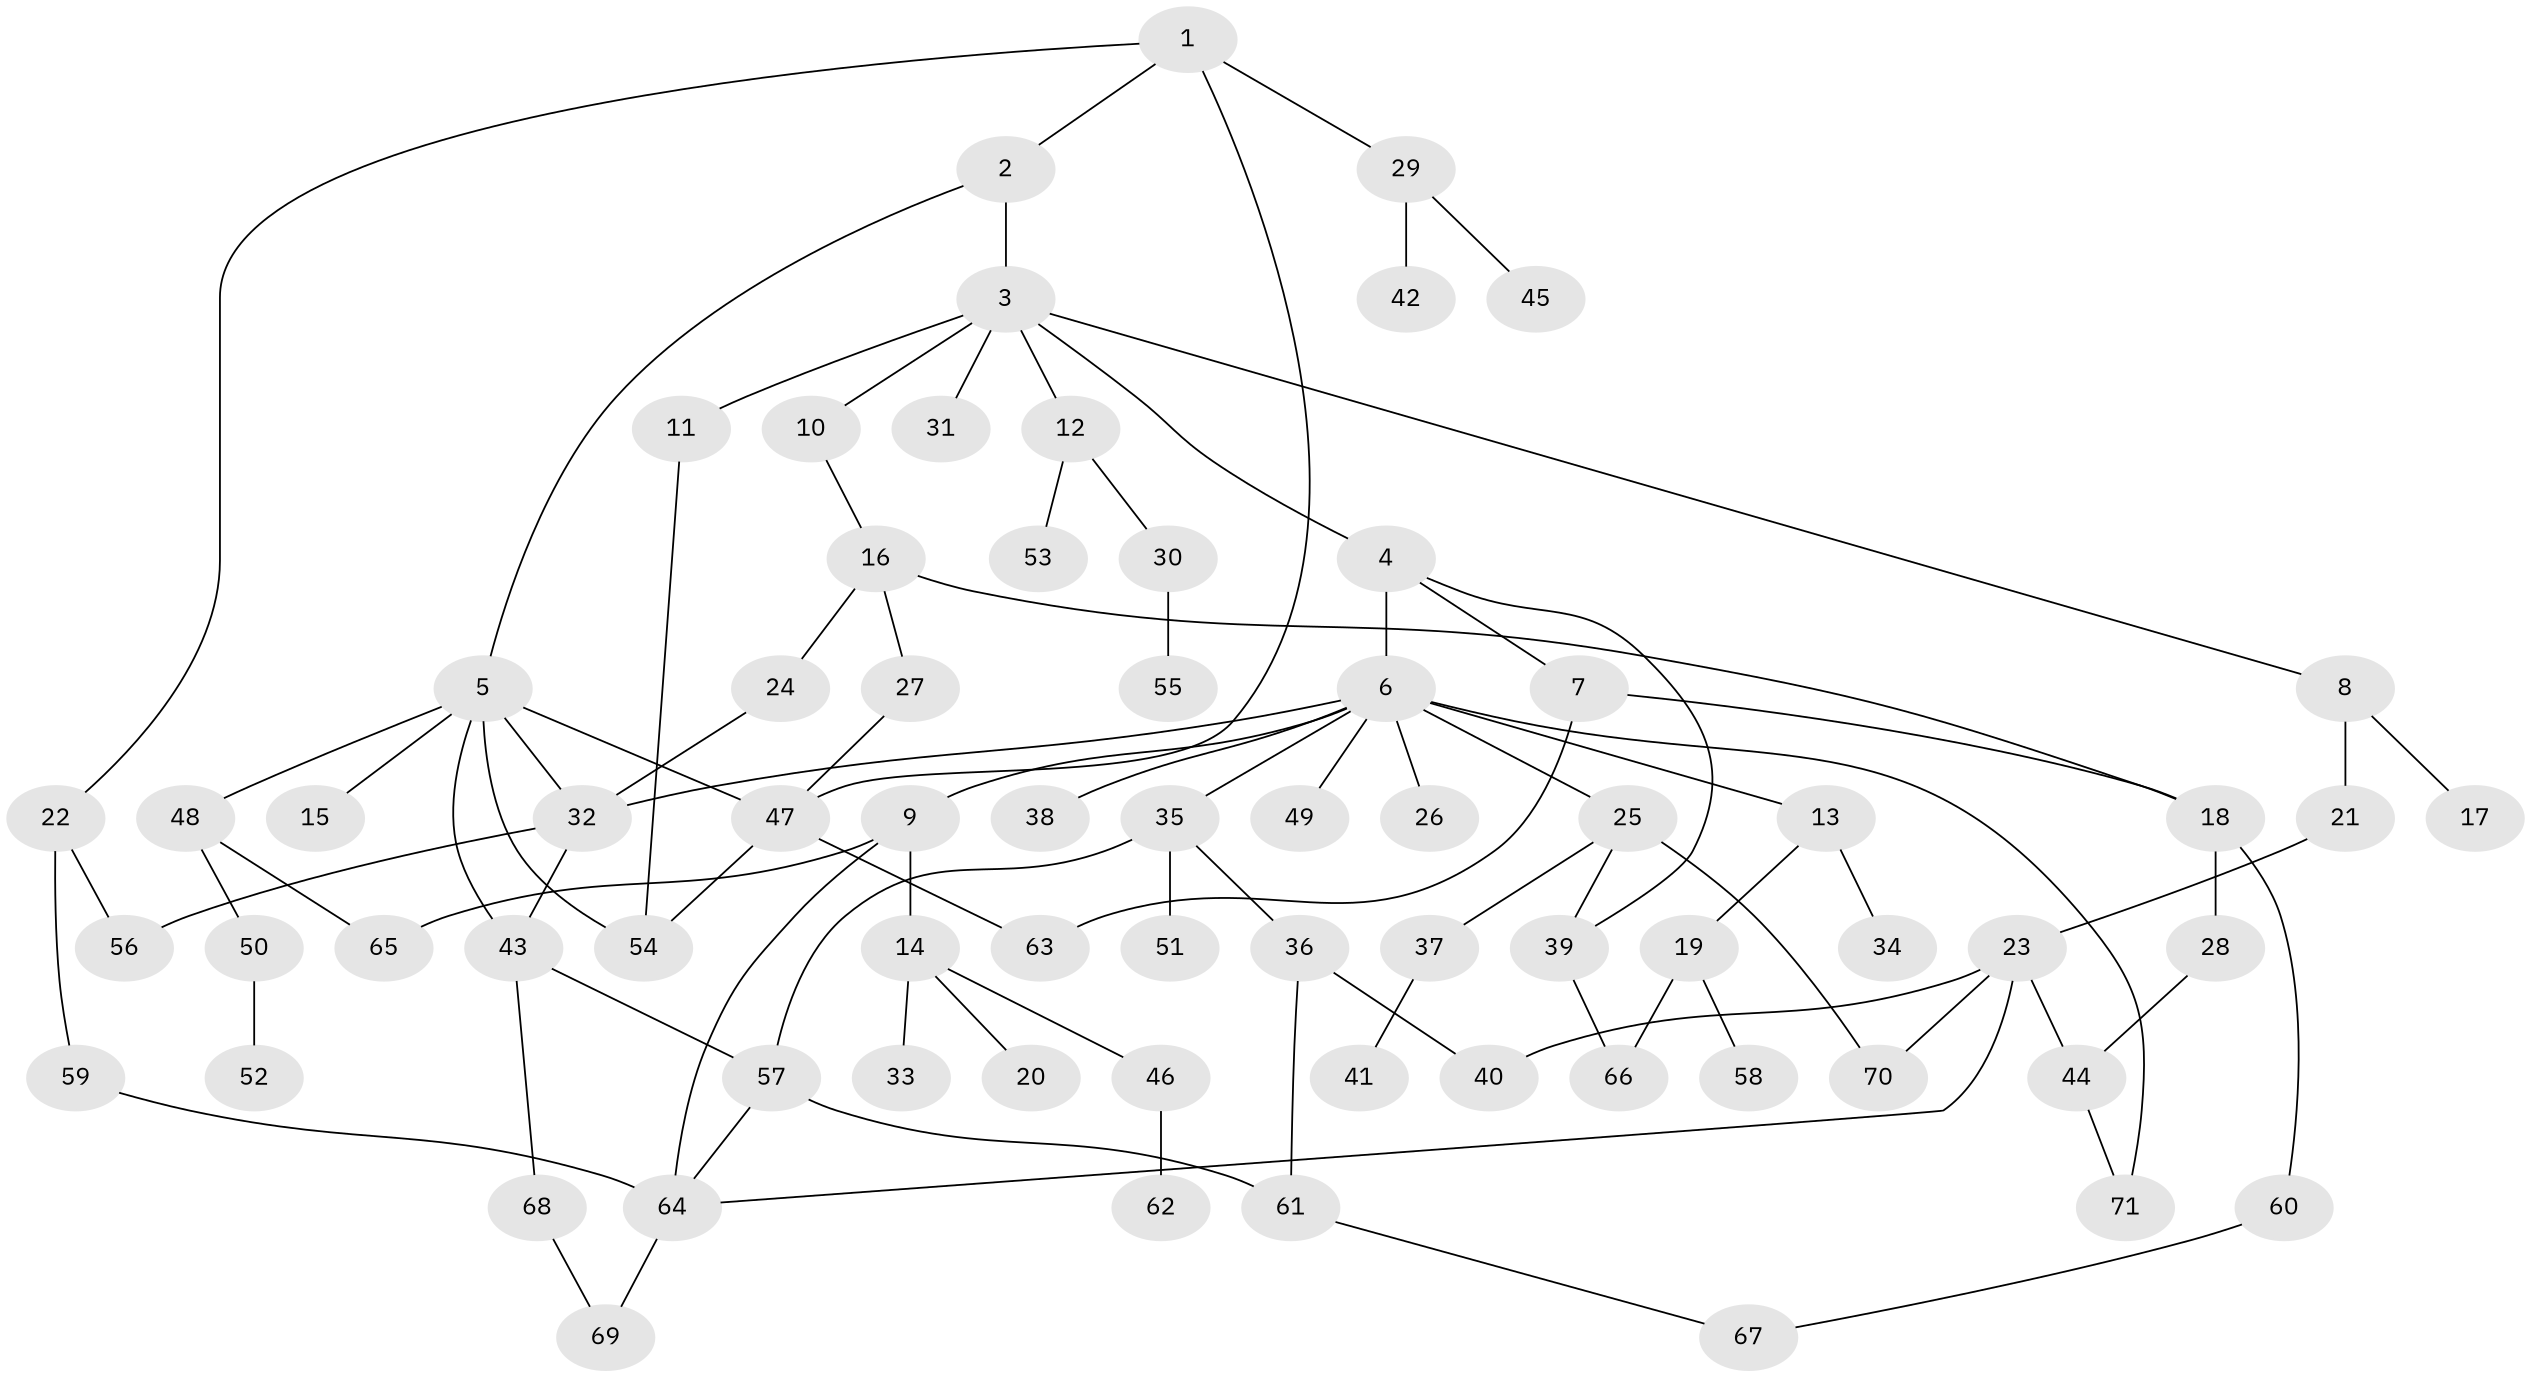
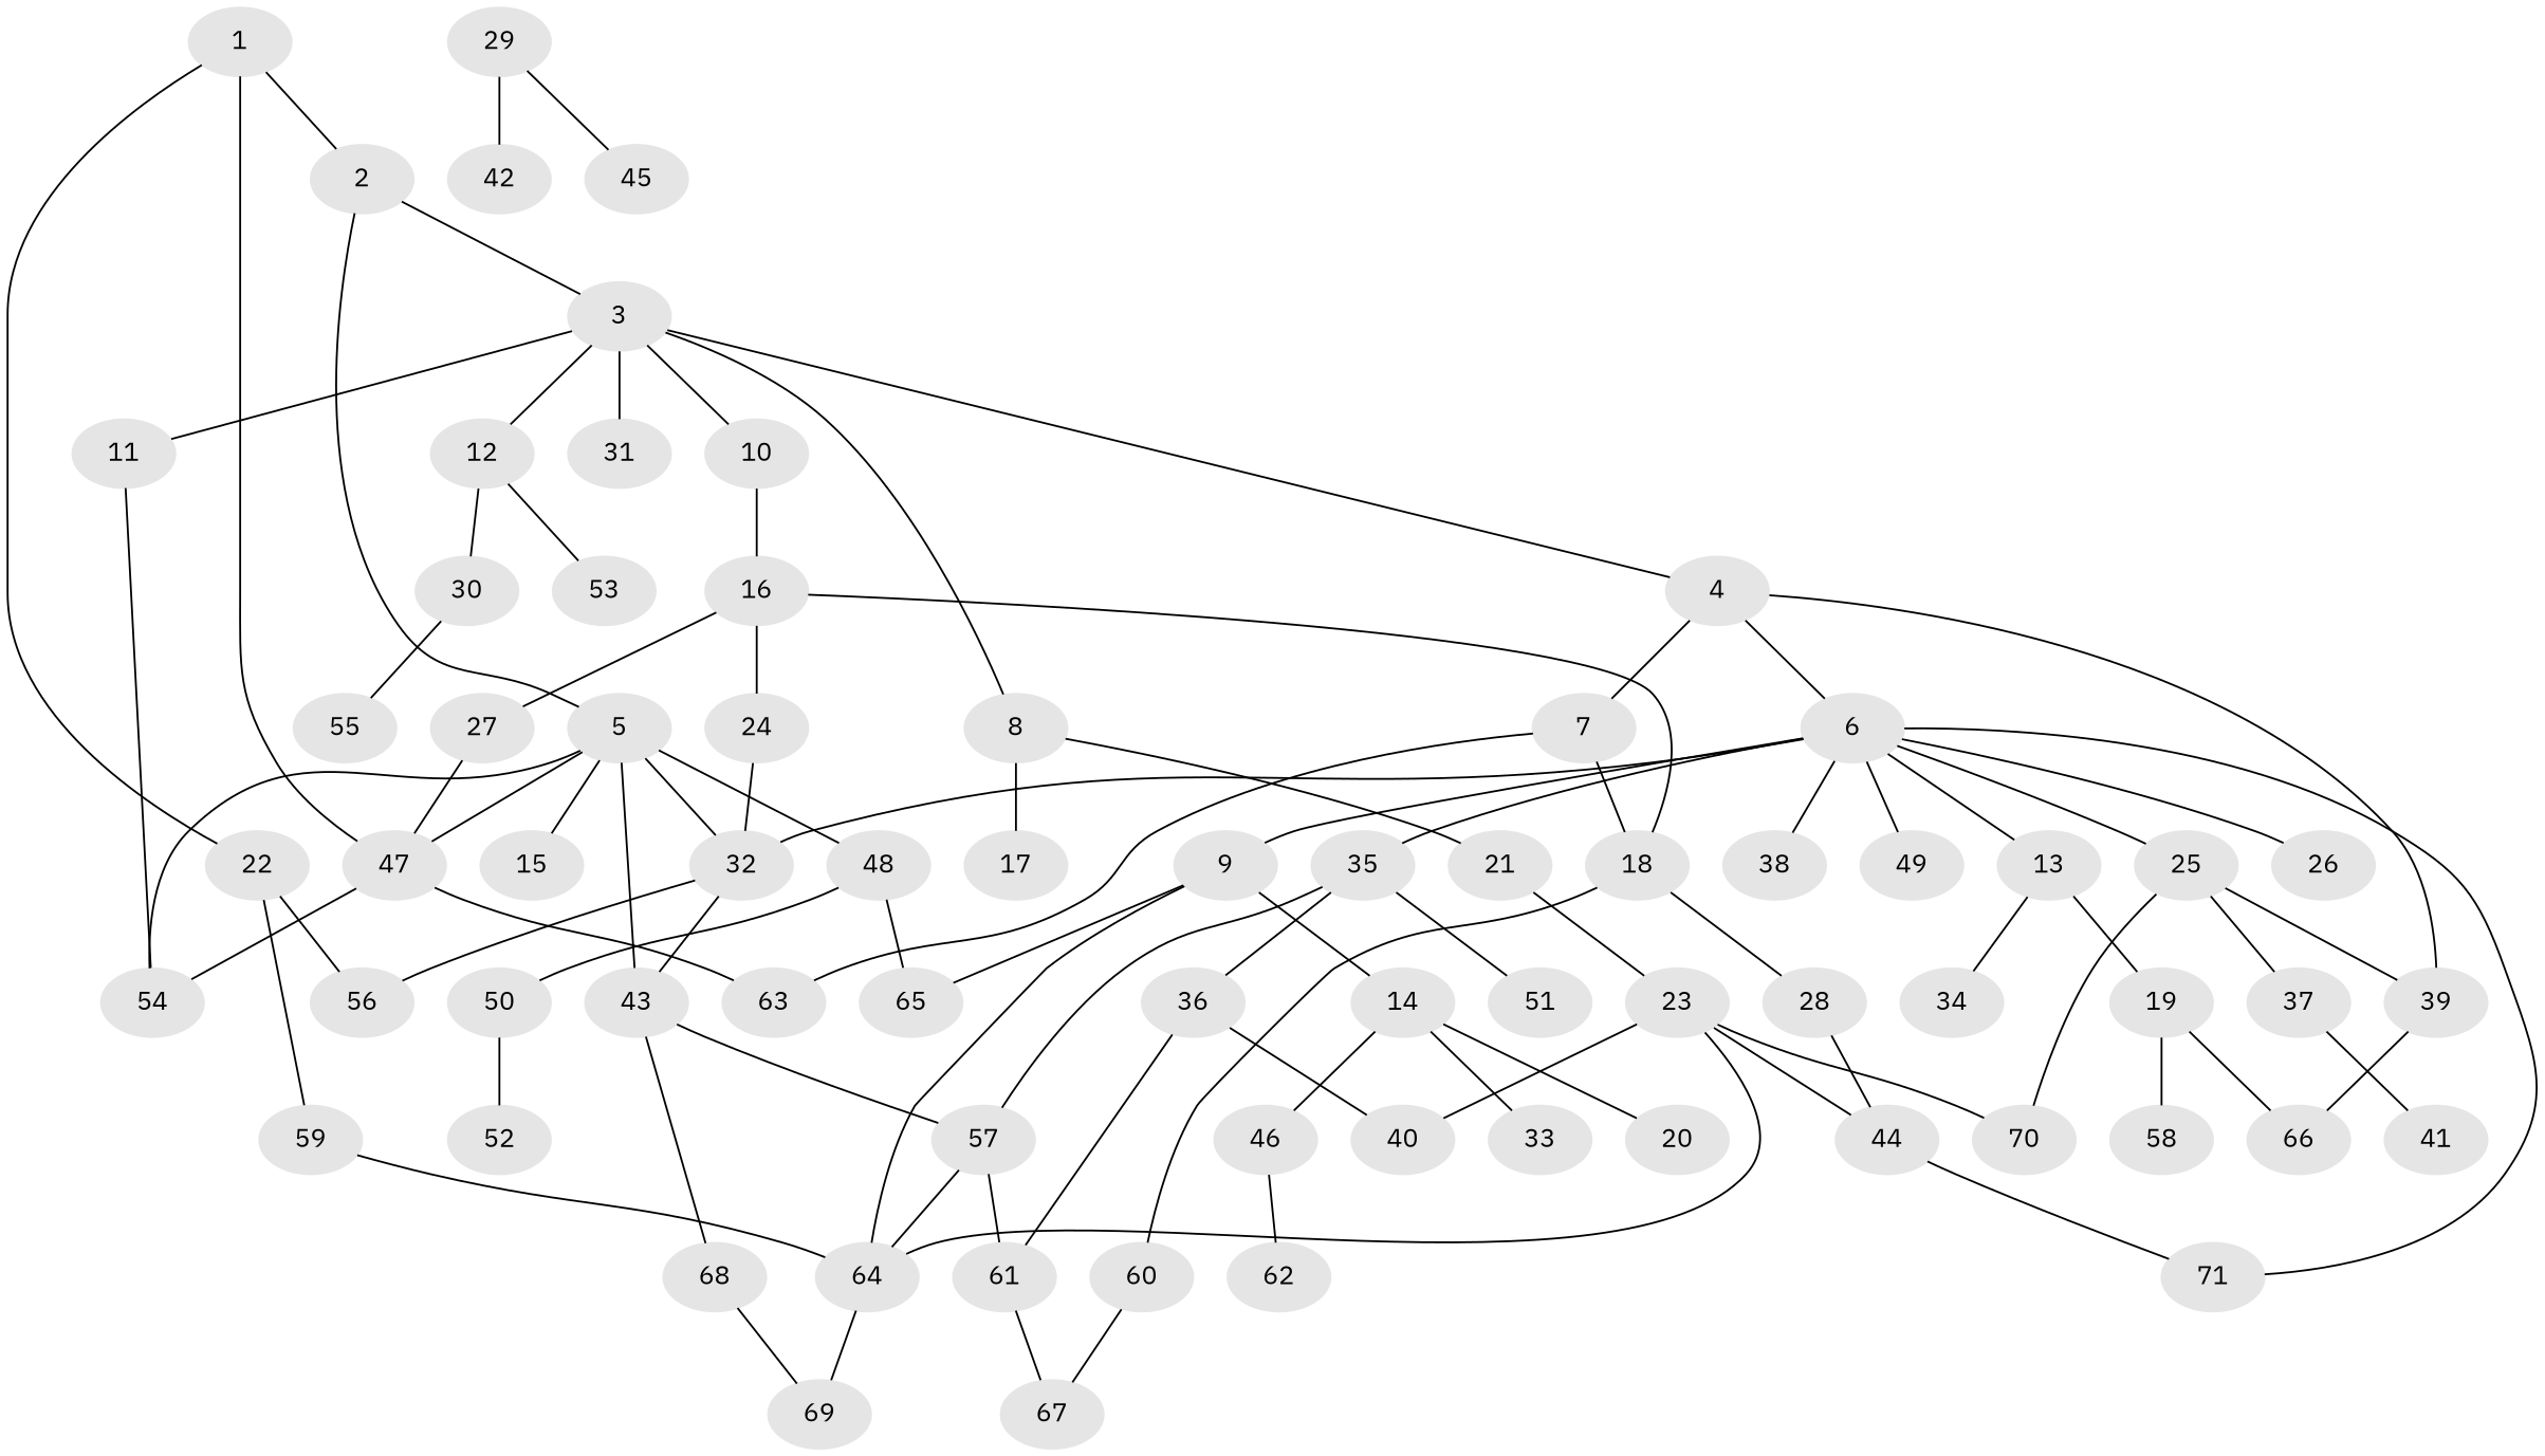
  graph {
    fontname="IBM Plex Sans"
    node [color=gray90 fontname="IBM Plex Sans" style=filled]
    edge [fontname="IBM Plex Sans" weight=1.0]
    1
    2
    22
    29
    47
    3
    5
    56
    59
    42
    45
    54
    63
    4
    8
    10
    11
    12
    31
    15
    32
    43
    48
    6
    7
    39
    17
    21
    16
    30
    53
    9
    13
    25
    26
    35
    38
    49
    71
    18
    66
    57
    68
    65
    50
    14
    64
    19
    34
    70
    37
    36
    51
    28
    60
    23
    20
    33
    46
    69
    24
    27
    55
    58
    62
    44
    67
    40
    41
    61
    52
    1 -- 2
    1 -- 22
-   1 -- 29
    1 -- 47
    2 -- 3
    2 -- 5
    22 -- 56
    22 -- 59
    29 -- 42 [weight=2.0]
    29 -- 45
    47 -- 54
    47 -- 63
    3 -- 4
    3 -- 8
    3 -- 10
    3 -- 11
    3 -- 12
    3 -- 31
    5 -- 47
    5 -- 54
    5 -- 15
    5 -- 32
    5 -- 43
    5 -- 48
    59 -- 64
    4 -- 6
    4 -- 7
    4 -- 39
    8 -- 17
    8 -- 21
    10 -- 16
    11 -- 54
    12 -- 30
    12 -- 53
    32 -- 56
    32 -- 43
    43 -- 57
    43 -- 68
    48 -- 65
    48 -- 50
    6 -- 32
    6 -- 9
    6 -- 13
    6 -- 25
    6 -- 26
    6 -- 35
    6 -- 38
    6 -- 49
    6 -- 71
    7 -- 63
    7 -- 18 [weight=2.0]
    39 -- 66
    21 -- 23
    16 -- 18
    16 -- 24
    16 -- 27
    30 -- 55
    9 -- 65
    9 -- 14
    9 -- 64
    13 -- 19
    13 -- 34
    25 -- 39
    25 -- 70
    25 -- 37
    35 -- 57
    35 -- 36
    35 -- 51
    18 -- 28 [weight=2.0]
    18 -- 60
    57 -- 64
    57 -- 61
    68 -- 69
    50 -- 52
    14 -- 20
    14 -- 33 [weight=2.0]
    14 -- 46
    64 -- 69
    19 -- 66
    19 -- 58 [weight=2.0]
    37 -- 41
    36 -- 40
    36 -- 61
    28 -- 44
    60 -- 67
    23 -- 64
    23 -- 70
    23 -- 44
    23 -- 40
    46 -- 62 [weight=2.0]
    24 -- 32
    27 -- 47
    44 -- 71
    61 -- 67
  }
